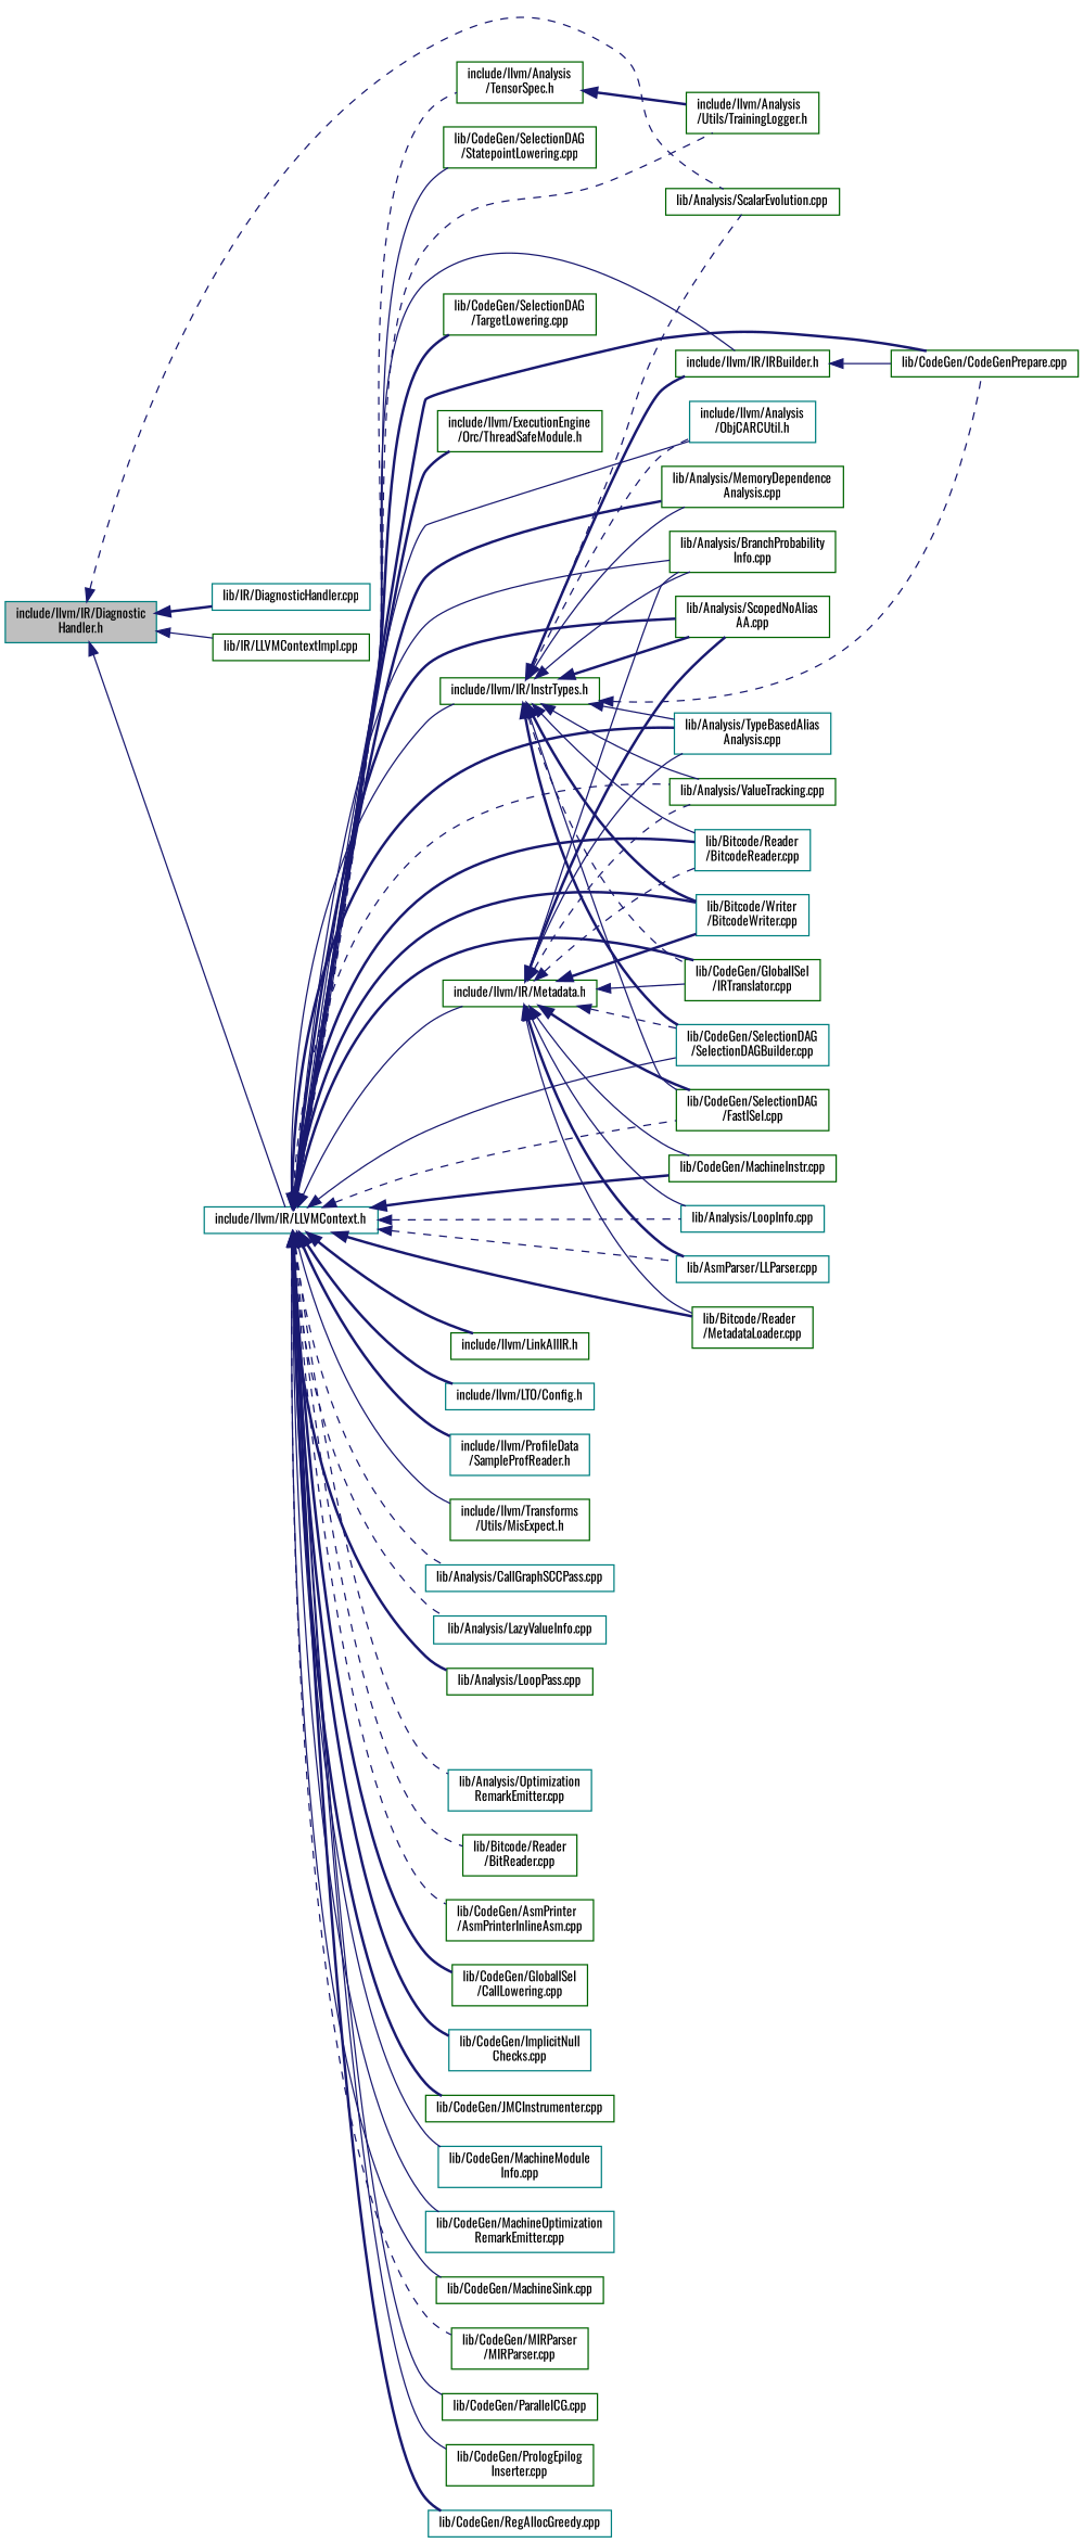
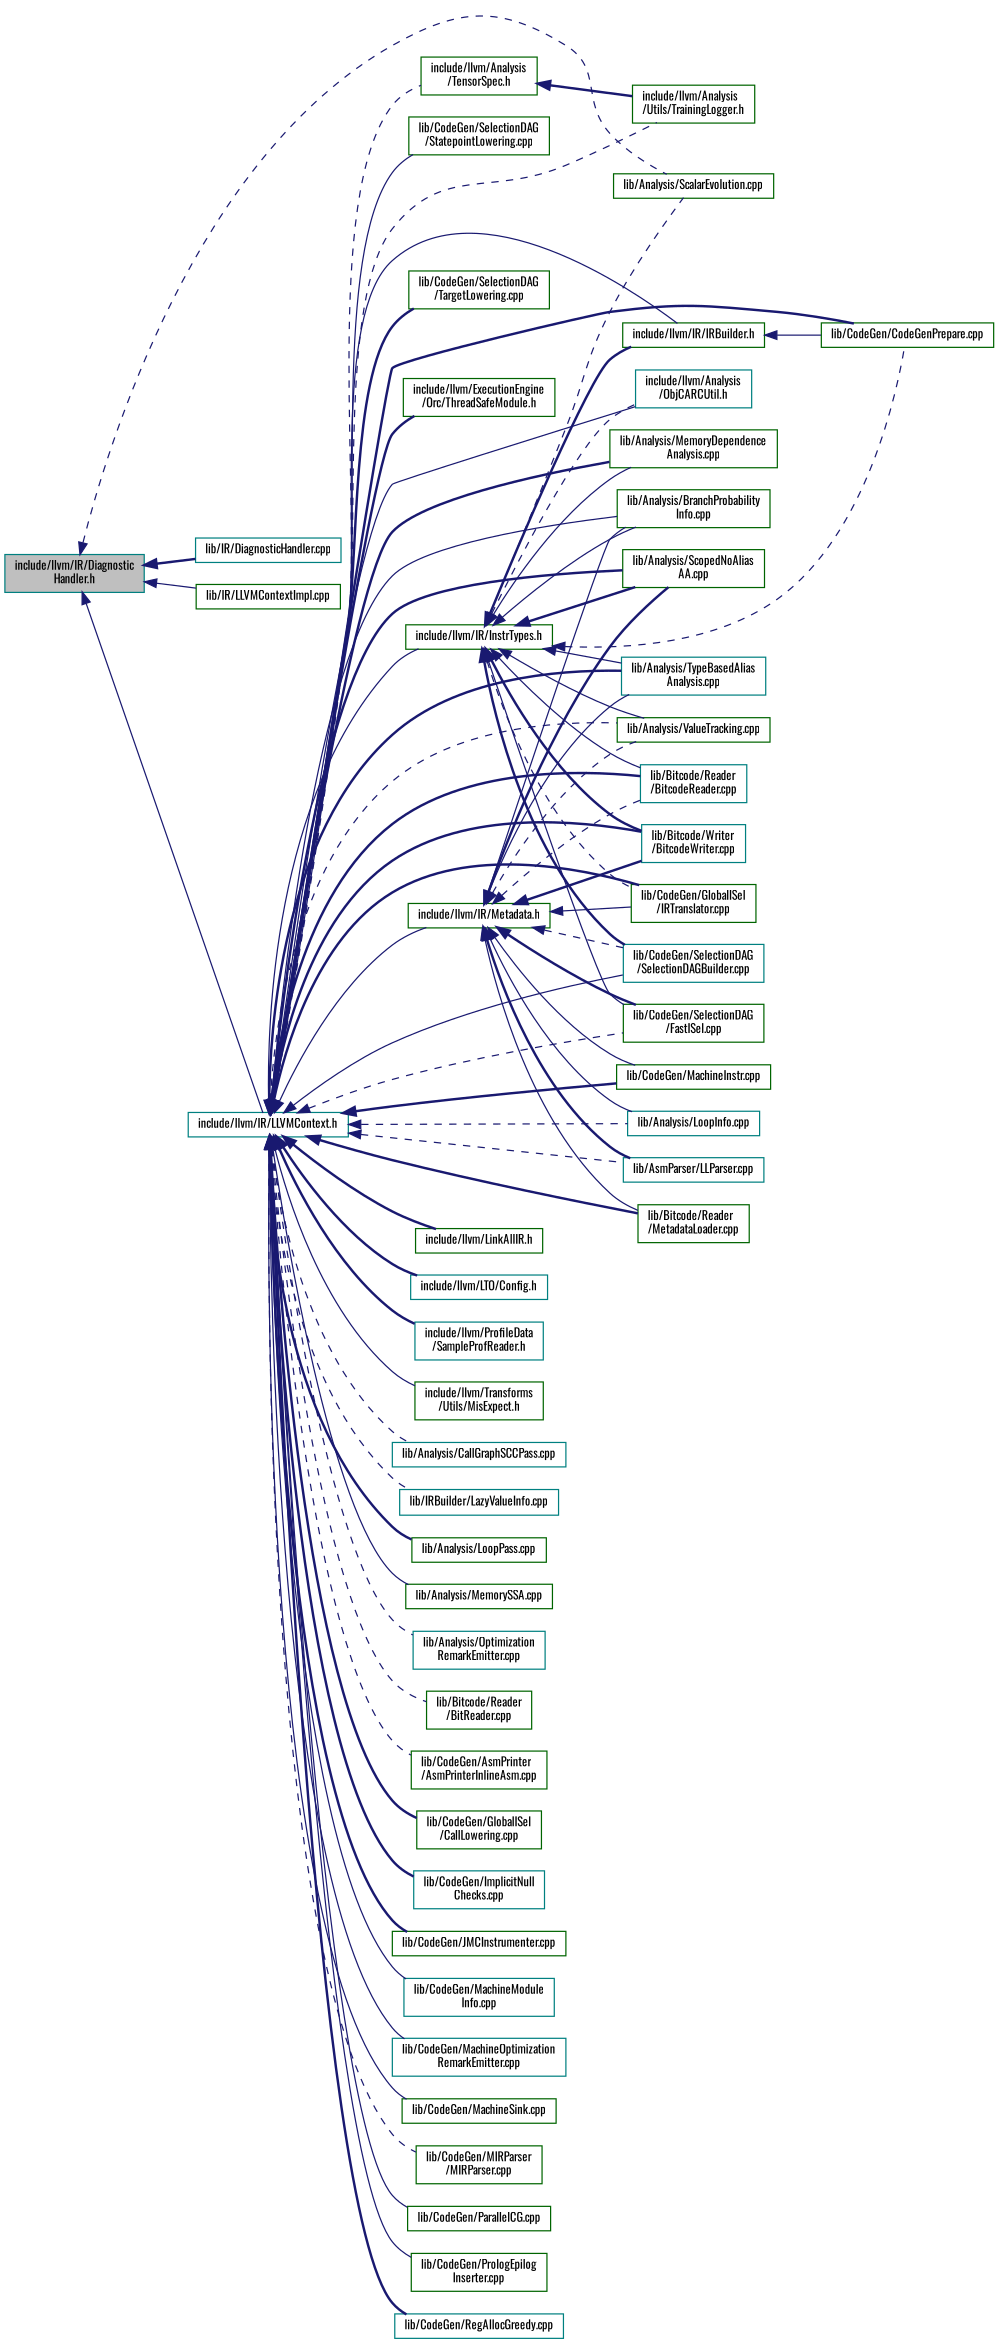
  digraph {
    fontname=Oswald
    rankdir=LR
    node [color=darkgreen fontname=Oswald fontsize=10 shape=record]
    edge [color=midnightblue dir=back fontname=Oswald fontsize=10 labelfontname=Helvetica labelfontsize=10 style=solid]
    n1 [color=teal fillcolor=grey75 fontcolor=black height=0.2 label="include/llvm/IR/Diagnostic\lHandler.h" style=filled width=0.4]
    n2 [color=teal height=0.2 label="include/llvm/IR/LLVMContext.h" width=0.4]
    n3 [color=teal height=0.2 label="lib/IR/DiagnosticHandler.cpp" width=0.4]
    n4 [height=0.2 label="lib/IR/LLVMContextImpl.cpp" width=0.4]
    n5 [height=0.2 label="lib/Analysis/ScalarEvolution.cpp" width=0.4]
    n6 [color=teal height=0.2 label="include/llvm/Analysis\l/ObjCARCUtil.h" width=0.4]
    n7 [height=0.2 label="include/llvm/Analysis\l/TensorSpec.h" width=0.4]
    n8 [height=0.2 label="include/llvm/Analysis\l/Utils/TrainingLogger.h" width=0.4]
    n9 [height=0.2 label="include/llvm/ExecutionEngine\l/Orc/ThreadSafeModule.h" width=0.4]
    n10 [height=0.2 label="include/llvm/IR/InstrTypes.h" width=0.4]
    n11 [height=0.2 label="include/llvm/IR/IRBuilder.h" width=0.4]
    n12 [height=0.2 label="lib/CodeGen/CodeGenPrepare.cpp" width=0.4]
    n13 [height=0.2 label="lib/Analysis/BranchProbability\lInfo.cpp" width=0.4]
    n14 [height=0.2 label="lib/Analysis/MemoryDependence\lAnalysis.cpp" width=0.4]
    n15 [height=0.2 label="lib/Analysis/ScopedNoAlias\lAA.cpp" width=0.4]
    n16 [color=teal height=0.2 label="lib/Analysis/TypeBasedAlias\lAnalysis.cpp" width=0.4]
    n17 [height=0.2 label="lib/Analysis/ValueTracking.cpp" width=0.4]
    n18 [color=teal height=0.2 label="lib/Bitcode/Reader\l/BitcodeReader.cpp" width=0.4]
    n19 [color=teal height=0.2 label="lib/Bitcode/Writer\l/BitcodeWriter.cpp" width=0.4]
    n20 [height=0.2 label="lib/CodeGen/GlobalISel\l/IRTranslator.cpp" width=0.4]
    n21 [height=0.2 label="lib/CodeGen/SelectionDAG\l/FastISel.cpp" width=0.4]
    n22 [color=teal height=0.2 label="lib/CodeGen/SelectionDAG\l/SelectionDAGBuilder.cpp" width=0.4]
    n23 [height=0.2 label="include/llvm/IR/Metadata.h" width=0.4]
    n24 [color=teal height=0.2 label="lib/Analysis/LoopInfo.cpp" width=0.4]
    n25 [color=teal height=0.2 label="lib/AsmParser/LLParser.cpp" width=0.4]
    n26 [height=0.2 label="lib/Bitcode/Reader\l/MetadataLoader.cpp" width=0.4]
    n27 [height=0.2 label="lib/CodeGen/MachineInstr.cpp" width=0.4]
    n28 [height=0.2 label="include/llvm/LinkAllIR.h" width=0.4]
    n29 [color=teal height=0.2 label="include/llvm/LTO/Config.h" width=0.4]
    n30 [color=teal height=0.2 label="include/llvm/ProfileData\l/SampleProfReader.h" width=0.4]
    n31 [height=0.2 label="include/llvm/Transforms\l/Utils/MisExpect.h" width=0.4]
    n32 [color=teal height=0.2 label="lib/Analysis/CallGraphSCCPass.cpp" width=0.4]
-   n33 [color=teal height=0.2 label="lib/Analysis/LazyValueInfo.cpp" width=0.4]
+   n33 [color=teal height=0.2 label="lib/IRBuilder/LazyValueInfo.cpp" width=0.4]
    n34 [height=0.2 label="lib/Analysis/LoopPass.cpp" width=0.4]
+   n35 [height=0.2 label="lib/Analysis/MemorySSA.cpp" width=0.4]
    n36 [color=teal height=0.2 label="lib/Analysis/Optimization\lRemarkEmitter.cpp" width=0.4]
    n37 [height=0.2 label="lib/Bitcode/Reader\l/BitReader.cpp" width=0.4]
    n38 [height=0.2 label="lib/CodeGen/AsmPrinter\l/AsmPrinterInlineAsm.cpp" width=0.4]
    n39 [height=0.2 label="lib/CodeGen/GlobalISel\l/CallLowering.cpp" width=0.4]
    n40 [color=teal height=0.2 label="lib/CodeGen/ImplicitNull\lChecks.cpp" width=0.4]
    n41 [height=0.2 label="lib/CodeGen/JMCInstrumenter.cpp" width=0.4]
    n42 [color=teal height=0.2 label="lib/CodeGen/MachineModule\lInfo.cpp" width=0.4]
    n43 [color=teal height=0.2 label="lib/CodeGen/MachineOptimization\lRemarkEmitter.cpp" width=0.4]
    n44 [height=0.2 label="lib/CodeGen/MachineSink.cpp" width=0.4]
    n45 [height=0.2 label="lib/CodeGen/MIRParser\l/MIRParser.cpp" width=0.4]
    n46 [height=0.2 label="lib/CodeGen/ParallelCG.cpp" width=0.4]
    n47 [height=0.2 label="lib/CodeGen/PrologEpilog\lInserter.cpp" width=0.4]
    n48 [color=teal height=0.2 label="lib/CodeGen/RegAllocGreedy.cpp" width=0.4]
    n49 [height=0.2 label="lib/CodeGen/SelectionDAG\l/StatepointLowering.cpp" width=0.4]
    n50 [height=0.2 label="lib/CodeGen/SelectionDAG\l/TargetLowering.cpp" width=0.4]
    n1 -> n2
    n1 -> n3 [style=bold]
    n1 -> n4
    n1 -> n5 [style=dashed]
    n2 -> n6
    n2 -> n7 [style=dashed]
    n2 -> n8 [style=dashed]
    n2 -> n9 [style=bold]
    n2 -> n10
    n2 -> n11
    n2 -> n12 [style=bold]
    n2 -> n13
    n2 -> n14 [style=bold]
    n2 -> n15 [style=bold]
    n2 -> n16 [style=bold]
    n2 -> n17 [style=dashed]
    n2 -> n18 [style=bold]
    n2 -> n19 [style=bold]
    n2 -> n20 [style=bold]
    n2 -> n21 [style=dashed]
    n2 -> n22
    n2 -> n23
    n2 -> n24 [style=dashed]
    n2 -> n25 [style=dashed]
    n2 -> n26 [style=bold]
    n2 -> n27 [style=bold]
    n2 -> n28 [style=bold]
    n2 -> n29 [style=bold]
    n2 -> n30 [style=bold]
    n2 -> n31
    n2 -> n32 [style=dashed]
    n2 -> n33 [style=dashed]
    n2 -> n34 [style=bold]
+   n2 -> n35
    n2 -> n36 [style=dashed]
    n2 -> n37 [style=dashed]
    n2 -> n38 [style=dashed]
    n2 -> n39 [style=bold]
    n2 -> n40 [style=bold]
    n2 -> n41 [style=bold]
    n2 -> n42
    n2 -> n43
    n2 -> n44
    n2 -> n45 [style=dashed]
    n2 -> n46
    n2 -> n47
    n2 -> n48 [style=bold]
    n2 -> n49
    n2 -> n50 [style=bold]
    n7 -> n8 [style=bold]
    n10 -> n5 [style=dashed]
    n10 -> n6 [style=dashed]
    n10 -> n11 [style=bold]
    n10 -> n12 [style=dashed]
    n10 -> n13
    n10 -> n14
    n10 -> n15 [style=bold]
    n10 -> n16
    n10 -> n17
    n10 -> n18
    n10 -> n19 [style=bold]
    n10 -> n20 [style=dashed]
    n10 -> n21
    n10 -> n22 [style=bold]
    n11 -> n12
    n23 -> n13
    n23 -> n15 [style=bold]
    n23 -> n16
    n23 -> n17 [style=dashed]
    n23 -> n18 [style=dashed]
    n23 -> n19 [style=bold]
    n23 -> n20
    n23 -> n21 [style=bold]
    n23 -> n22 [style=dashed]
    n23 -> n24
    n23 -> n25 [style=bold]
    n23 -> n26
    n23 -> n27
  }
